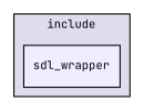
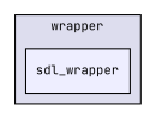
  digraph {
    compound=true
    fontname="JetBrains Mono"
    n1 [fillcolor="#eeeeff" fontname="JetBrains Mono" fontsize=10 label=sdl_wrapper pencolor=black shape=box style=filled]
    subgraph cluster_1 {
      bgcolor="#ddddee"
      fontsize=10
-     label=include
+     label=wrapper
      pencolor=black
      n1
    }
  }
